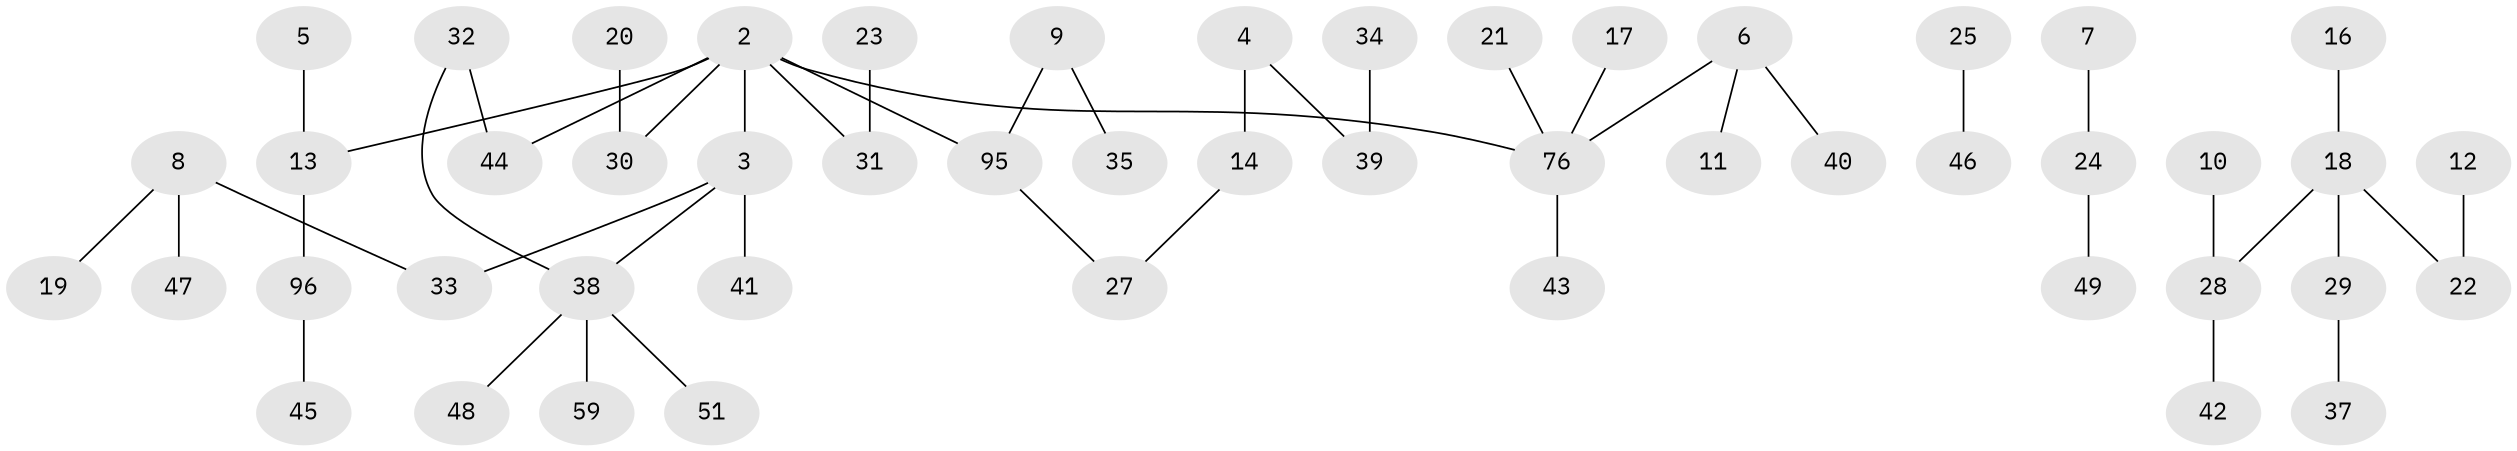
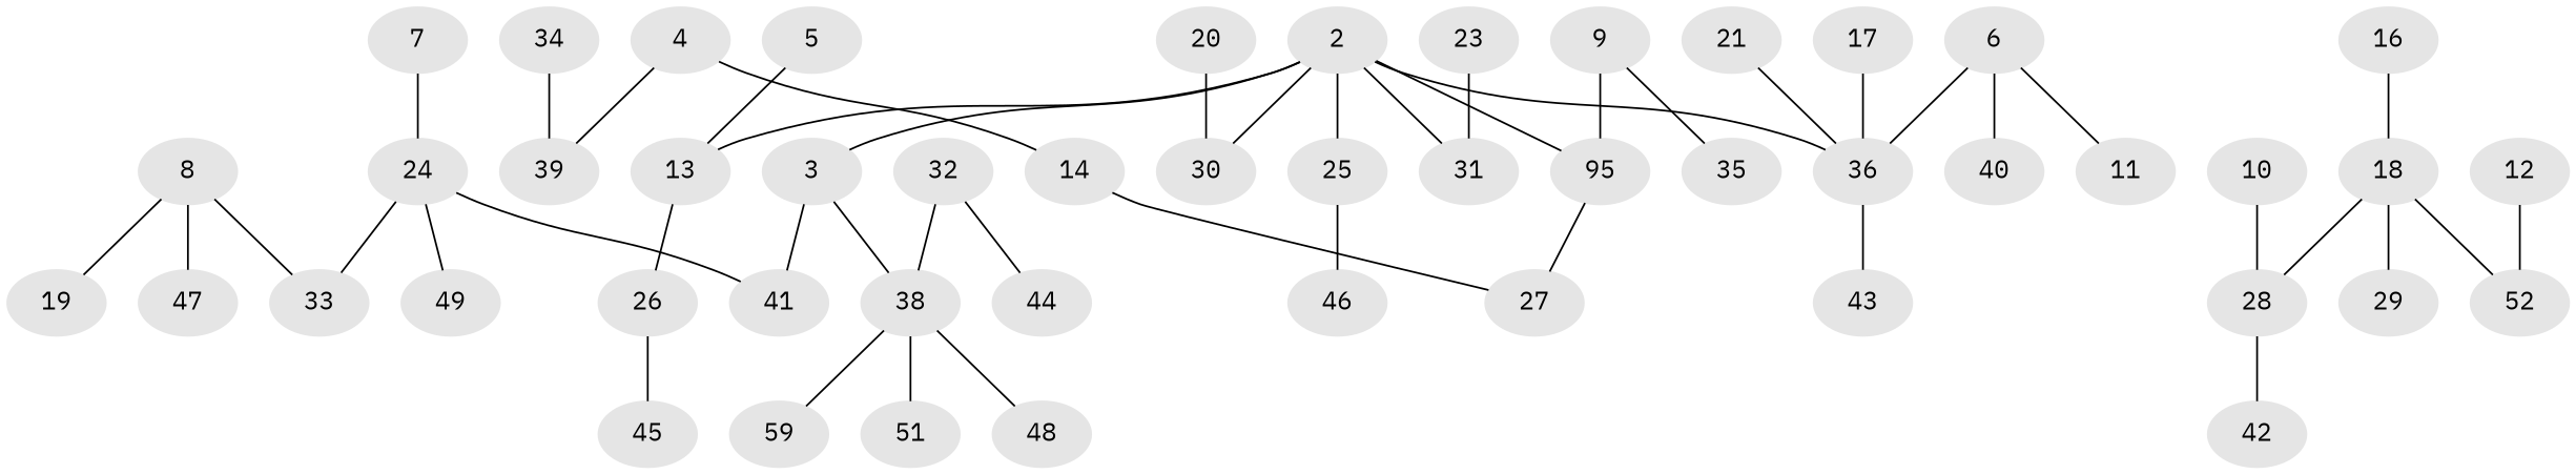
  graph {
    fontname="IBM Plex Mono"
    node [color=gray90 fontname="IBM Plex Mono" style=filled]
    edge [fontname="IBM Plex Mono" weight=1.0]
    3
    33
    38
    41
    2
    13
    n7 [label=95]
    25
    30
    31
-   36 [label=76]
-   26 [label=96]
+   36
+   26
    27
    46
    43
    48
    n17 [label=59]
    51
    4
    39
    14
    5
    6
    11
    40
    7
    24
    49
    8
    19
    47
    9
    35
    10
    28
    42
    12
-   22
+   22 [label=52]
    45
    16
    18
    29
    17
-   37
    20
    21
    23
    32
    44
    34
-   3 -- 33
+   24 -- 33
    3 -- 38
    3 -- 41
    38 -- 48
    38 -- n17
    38 -- 51
    2 -- 3
    2 -- 13
    2 -- n7
-   2 -- 44
+   2 -- 25
    2 -- 30
    2 -- 31
    2 -- 36
    13 -- 26
    n7 -- 27
    25 -- 46
    36 -- 43
    26 -- 45
    4 -- 39
    4 -- 14
    14 -- 27
    5 -- 13
    6 -- 36
    6 -- 11
    6 -- 40
    7 -- 24
+   24 -- 41
    24 -- 49
    8 -- 33
    8 -- 19
    8 -- 47
    9 -- n7
    9 -- 35
    10 -- 28
    28 -- 42
    12 -- 22
    16 -- 18
    18 -- 28
    18 -- 22
    18 -- 29
-   29 -- 37
    17 -- 36
    20 -- 30
    21 -- 36
    23 -- 31
    32 -- 38
    32 -- 44
    34 -- 39
  }
